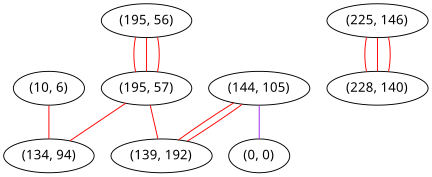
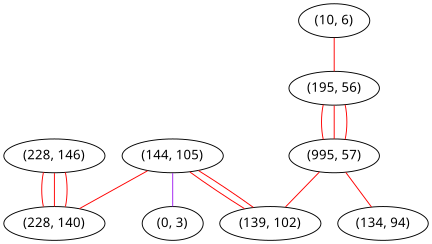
  graph {
    fontname="Noto Sans"
    node [fontname="Noto Sans"]
    edge [color=red fontname="Noto Sans" weight=1]
    "(195, 56)"
-   "(195, 57)"
+   "(195, 57)" [label="(995, 57)"]
    "(134, 94)"
-   "(139, 102)" [label="(139, 192)"]
+   "(139, 102)"
    n5 [label="(228, 140)"]
    "(144, 105)"
-   "(0, 0)"
-   "(228, 146)" [label="(225, 146)"]
+   "(0, 0)" [label="(0, 3)"]
+   "(228, 146)"
    "(10, 6)"
    "(195, 56)" -- "(195, 57)"
    "(195, 56)" -- "(195, 57)"
    "(195, 56)" -- "(195, 57)"
    "(195, 57)" -- "(134, 94)"
    "(195, 57)" -- "(139, 102)"
    "(144, 105)" -- "(139, 102)"
    "(144, 105)" -- "(139, 102)"
+   "(144, 105)" -- n5
    "(144, 105)" -- "(0, 0)" [color=purple weight=4]
    "(228, 146)" -- n5
    "(228, 146)" -- n5
    "(228, 146)" -- n5
-   "(10, 6)" -- "(134, 94)"
+   "(10, 6)" -- "(195, 56)"
  }
